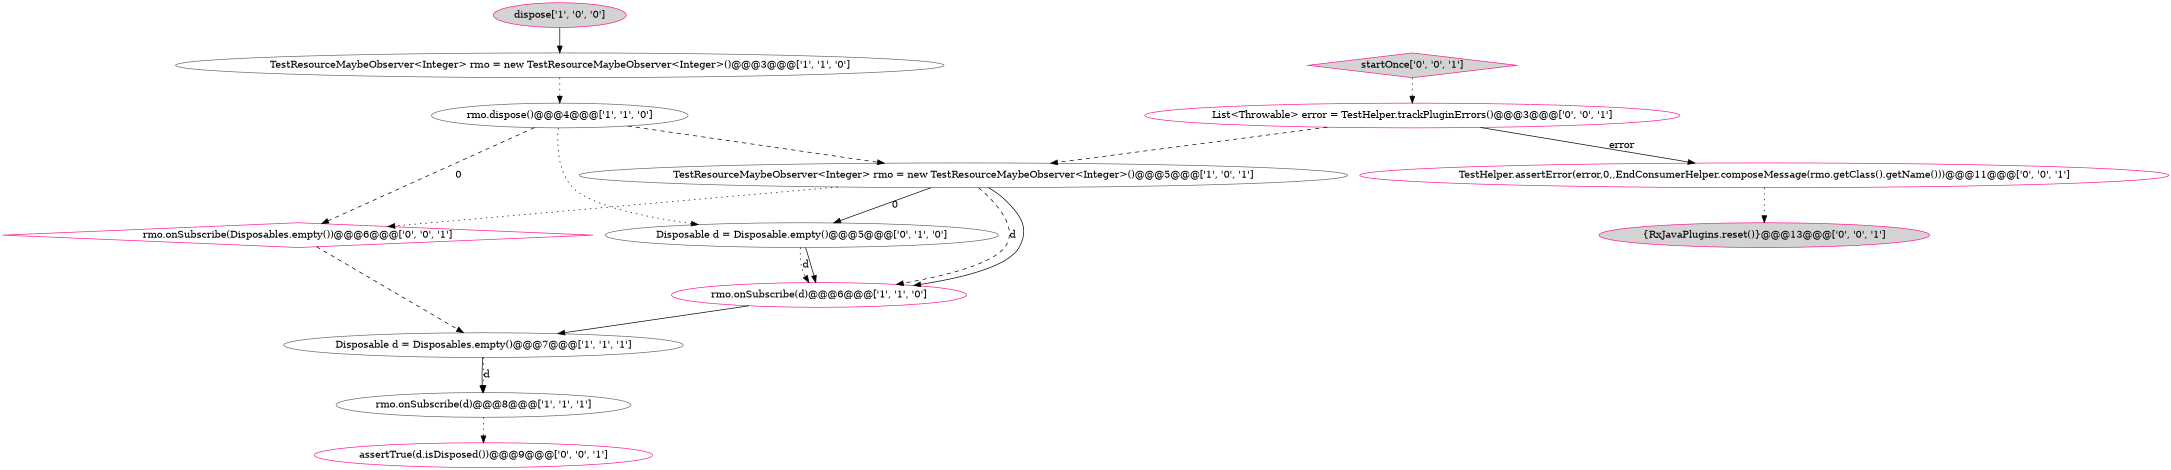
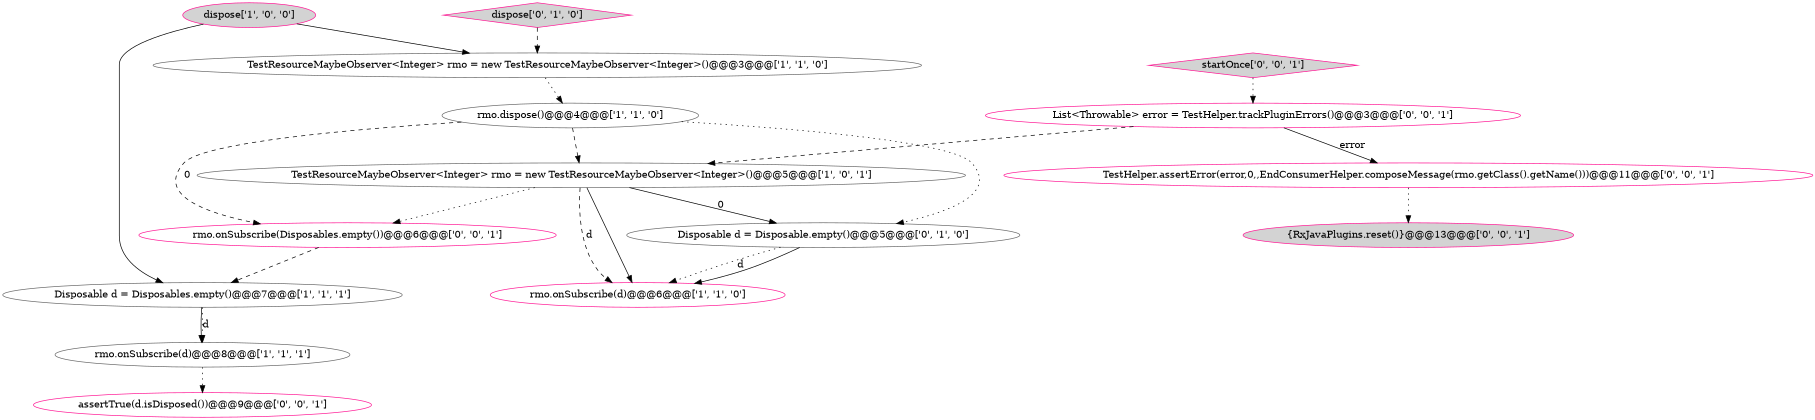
  digraph {
    node [color=deeppink fillcolor=white shape=ellipse style=filled]
    edge [style=dotted]
+   n1 [fillcolor=lightgray label="dispose['0', '1', '0']" shape=diamond]
    n2 [color=gray40 label="TestResourceMaybeObserver<Integer> rmo = new TestResourceMaybeObserver<Integer>()@@@3@@@['1', '1', '0']"]
    n3 [color=gray40 label="rmo.dispose()@@@4@@@['1', '1', '0']"]
    n4 [label="rmo.onSubscribe(d)@@@6@@@['1', '1', '0']"]
    n5 [color=gray40 label="Disposable d = Disposables.empty()@@@7@@@['1', '1', '1']"]
    n6 [color=gray40 label="rmo.onSubscribe(d)@@@8@@@['1', '1', '1']"]
    n7 [label="assertTrue(d.isDisposed())@@@9@@@['0', '0', '1']"]
-   n8 [label="rmo.onSubscribe(Disposables.empty())@@@6@@@['0', '0', '1']" shape=diamond]
+   n8 [label="rmo.onSubscribe(Disposables.empty())@@@6@@@['0', '0', '1']"]
    n9 [fillcolor=lightgray label="{RxJavaPlugins.reset()}@@@13@@@['0', '0', '1']"]
    n10 [color=gray40 label="Disposable d = Disposable.empty()@@@5@@@['0', '1', '0']"]
    n11 [color=gray40 label="TestResourceMaybeObserver<Integer> rmo = new TestResourceMaybeObserver<Integer>()@@@5@@@['1', '0', '1']"]
    n12 [label="TestHelper.assertError(error,0,,EndConsumerHelper.composeMessage(rmo.getClass().getName()))@@@11@@@['0', '0', '1']"]
    n13 [fillcolor=lightgray label="dispose['1', '0', '0']"]
    n14 [label="List<Throwable> error = TestHelper.trackPluginErrors()@@@3@@@['0', '0', '1']"]
    n15 [fillcolor=lightgray label="startOnce['0', '0', '1']" shape=diamond]
+   n1 -> n2 [style=dashed]
    n2 -> n3
    n3 -> n8 [label=0 style=dashed]
    n3 -> n10
    n3 -> n11 [style=dashed]
-   n4 -> n5 [style=solid]
+   n13 -> n5 [style=solid]
    n5 -> n6 [style=solid]
    n5 -> n6 [label=d]
    n6 -> n7
    n8 -> n5 [style=dashed]
    n10 -> n4 [label=d]
    n10 -> n4 [style=solid]
    n11 -> n4 [label=d style=dashed]
    n11 -> n4 [style=solid]
    n11 -> n8
    n11 -> n10 [label=0 style=solid]
    n12 -> n9
    n13 -> n2 [style=solid]
    n14 -> n11 [style=dashed]
    n14 -> n12 [label=error style=solid]
    n15 -> n14
  }
